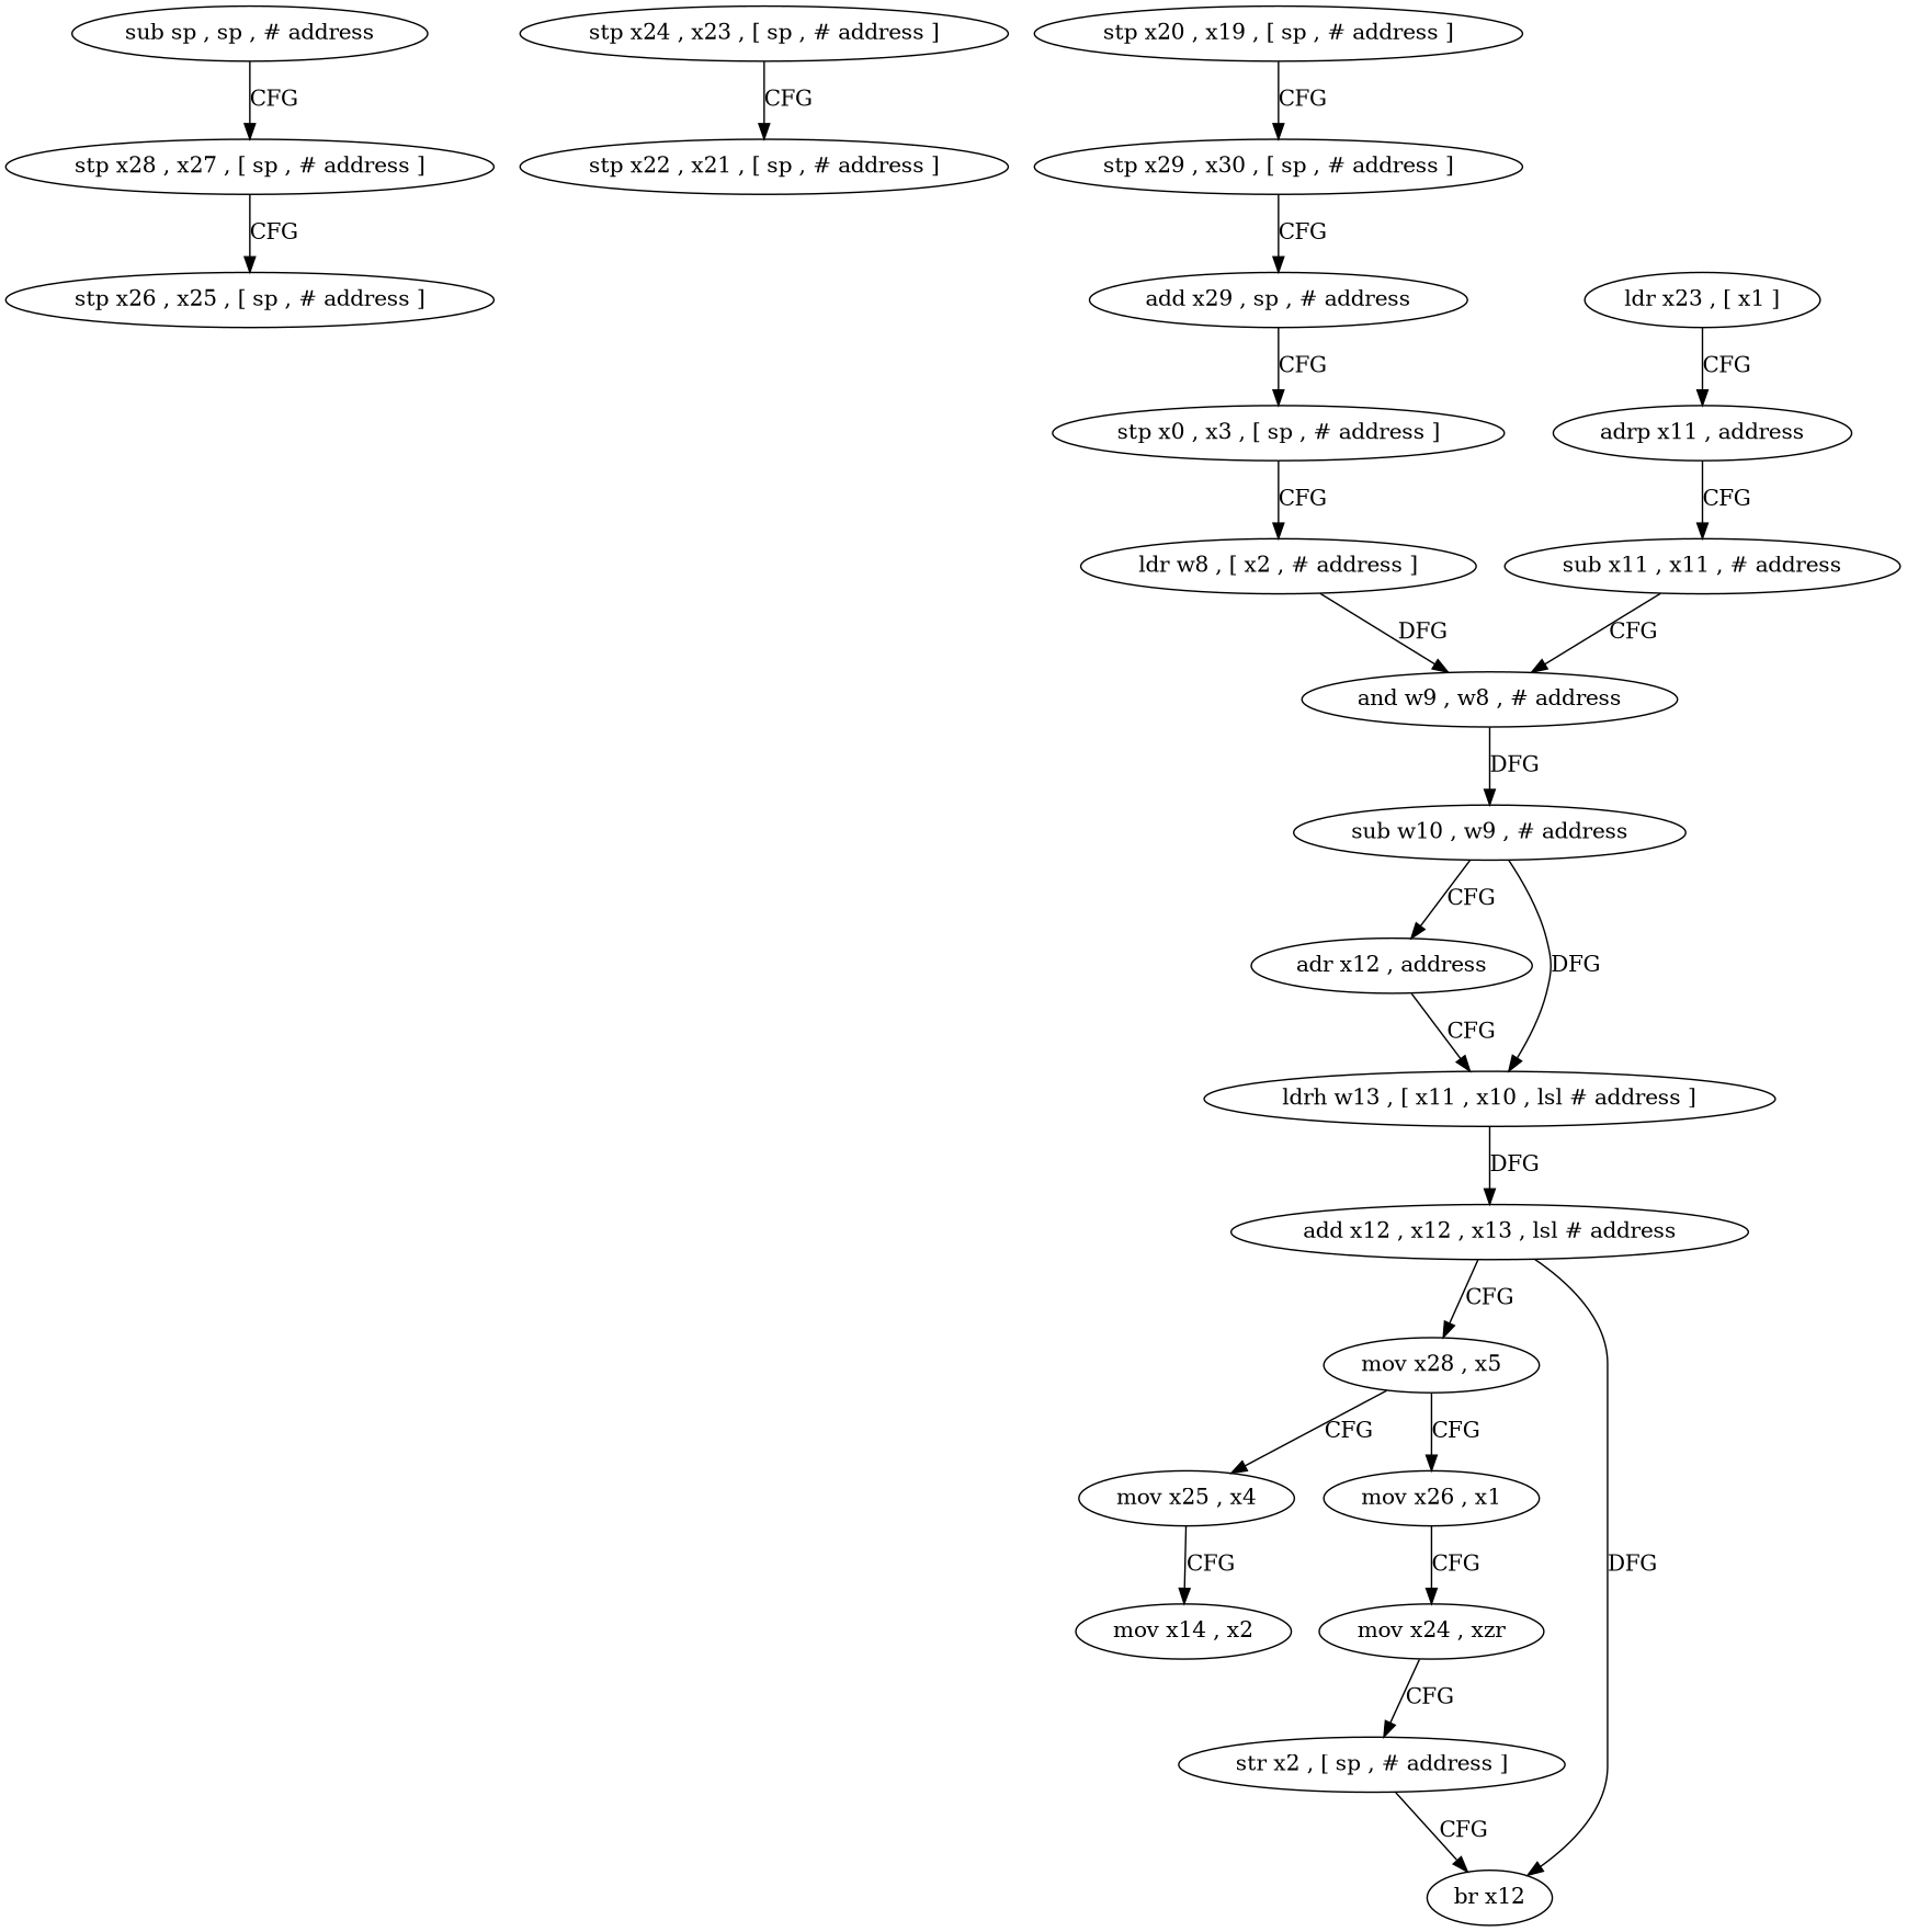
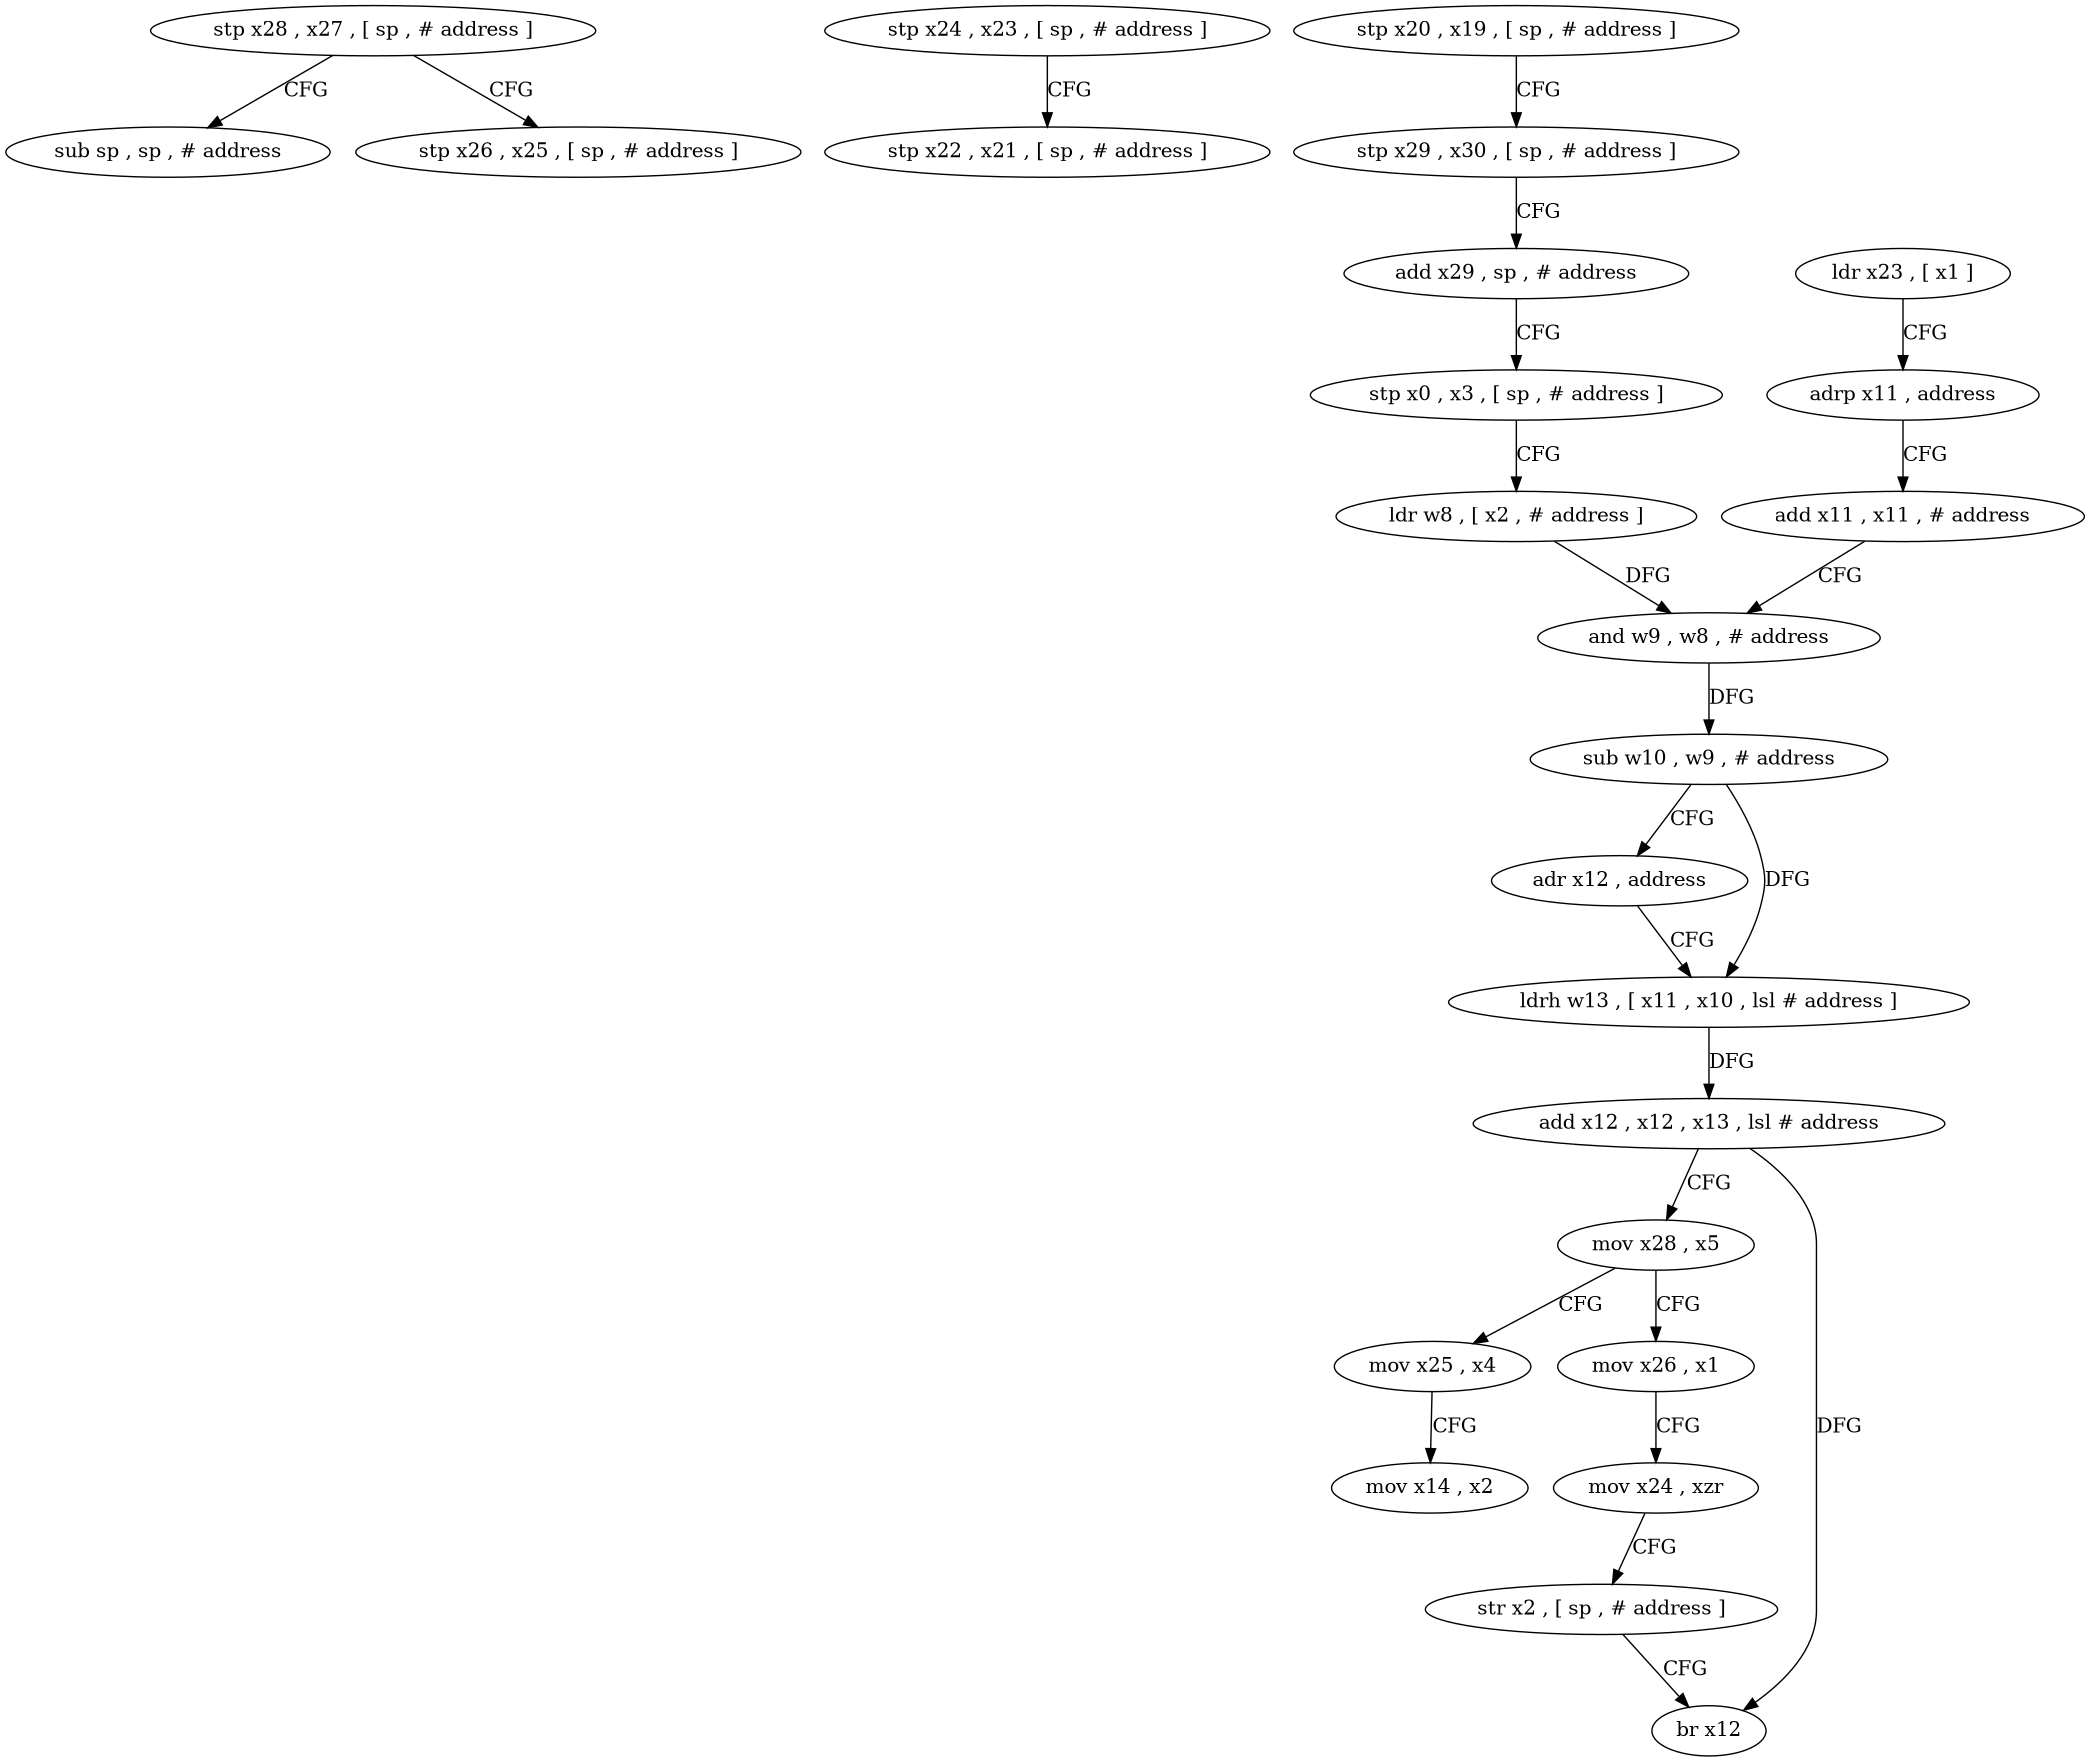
  digraph {
    n1 [label="sub sp , sp , # address"]
    n2 [label="stp x28 , x27 , [ sp , # address ]"]
    n3 [label="stp x26 , x25 , [ sp , # address ]"]
    n4 [label="stp x24 , x23 , [ sp , # address ]"]
    n5 [label="stp x22 , x21 , [ sp , # address ]"]
    n6 [label="stp x20 , x19 , [ sp , # address ]"]
    n7 [label="stp x29 , x30 , [ sp , # address ]"]
    n8 [label="add x29 , sp , # address"]
    n9 [label="stp x0 , x3 , [ sp , # address ]"]
    n10 [label="ldr w8 , [ x2 , # address ]"]
    n11 [label="and w9 , w8 , # address"]
    n12 [label="ldr x23 , [ x1 ]"]
    n13 [label="adrp x11 , address"]
    n14 [label="sub w10 , w9 , # address"]
-   n15 [label="sub x11 , x11 , # address"]
+   n15 [label="add x11 , x11 , # address"]
    n16 [label="adr x12 , address"]
    n17 [label="ldrh w13 , [ x11 , x10 , lsl # address ]"]
    n18 [label="add x12 , x12 , x13 , lsl # address"]
    n19 [label="mov x28 , x5"]
    n20 [label="br x12"]
    n21 [label="mov x25 , x4"]
    n22 [label="mov x26 , x1"]
    n23 [label="mov x14 , x2"]
    n24 [label="mov x24 , xzr"]
    n25 [label="str x2 , [ sp , # address ]"]
-   n1 -> n2 [label=CFG]
+   n2 -> n1 [label=CFG]
    n2 -> n3 [label=CFG]
    n4 -> n5 [label=CFG]
    n6 -> n7 [label=CFG]
    n7 -> n8 [label=CFG]
    n8 -> n9 [label=CFG]
    n9 -> n10 [label=CFG]
    n10 -> n11 [label=DFG]
    n11 -> n14 [label=DFG]
    n12 -> n13 [label=CFG]
    n13 -> n15 [label=CFG]
    n14 -> n16 [label=CFG]
    n14 -> n17 [label=DFG]
    n15 -> n11 [label=CFG]
    n16 -> n17 [label=CFG]
    n17 -> n18 [label=DFG]
    n18 -> n19 [label=CFG]
    n18 -> n20 [label=DFG]
    n19 -> n21 [label=CFG]
    n19 -> n22 [label=CFG]
    n21 -> n23 [label=CFG]
    n22 -> n24 [label=CFG]
    n24 -> n25 [label=CFG]
    n25 -> n20 [label=CFG]
  }
